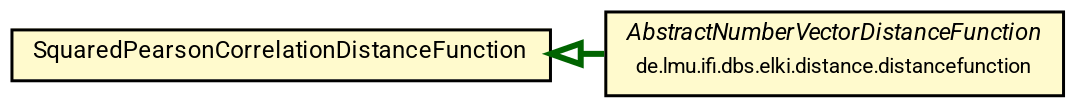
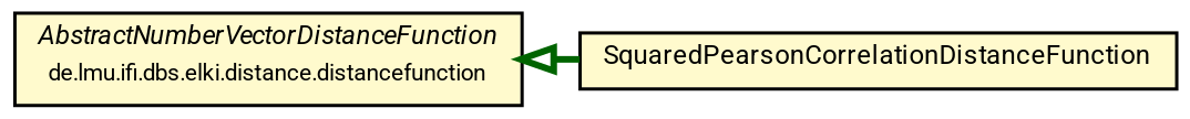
  digraph {
    nodesep=0.15
    rankdir=LR
    ranksep=0.25
    node [fontcolor=black fontname=Roboto fontsize=8 margin=0 shape=plaintext]
    n1 [height=0 label=<<table title="de.lmu.ifi.dbs.elki.distance.distancefunction.correlation.SquaredPearsonCorrelationDistanceFunction" border="0" cellborder="1" cellspacing="0" cellpadding="2" bgcolor="lemonChiffon" href="SquaredPearsonCorrelationDistanceFunction.html" target="_parent"> 		<tr><td><table border="0" cellspacing="0" cellpadding="1"> 		<tr><td align="center" balign="center"> <font face="Roboto">SquaredPearsonCorrelationDistanceFunction</font> </td></tr> 		</table></td></tr> 		</table>> width=0]
    n2 [height=0 label=<<table title="de.lmu.ifi.dbs.elki.distance.distancefunction.AbstractNumberVectorDistanceFunction" border="0" cellborder="1" cellspacing="0" cellpadding="2" bgcolor="LemonChiffon" href="../AbstractNumberVectorDistanceFunction.html" target="_parent"> 		<tr><td><table border="0" cellspacing="0" cellpadding="1"> 		<tr><td align="center" balign="center"> <font face="Roboto"><i>AbstractNumberVectorDistanceFunction</i></font> </td></tr> 		<tr><td align="center" balign="center"> <font face="Roboto" point-size="7.0">de.lmu.ifi.dbs.elki.distance.distancefunction</font> </td></tr> 		</table></td></tr> 		</table>> width=0]
-   n1 -> n2 [arrowtail=empty color=darkgreen dir=back fontname=Roboto fontsize=7 labelfontname=Roboto labelfontsize=7 weight=10 style=bold]
+   n2 -> n1 [arrowtail=empty color=darkgreen dir=back fontname=Roboto fontsize=7 labelfontname=Roboto labelfontsize=7 weight=10 style=bold]
  }
